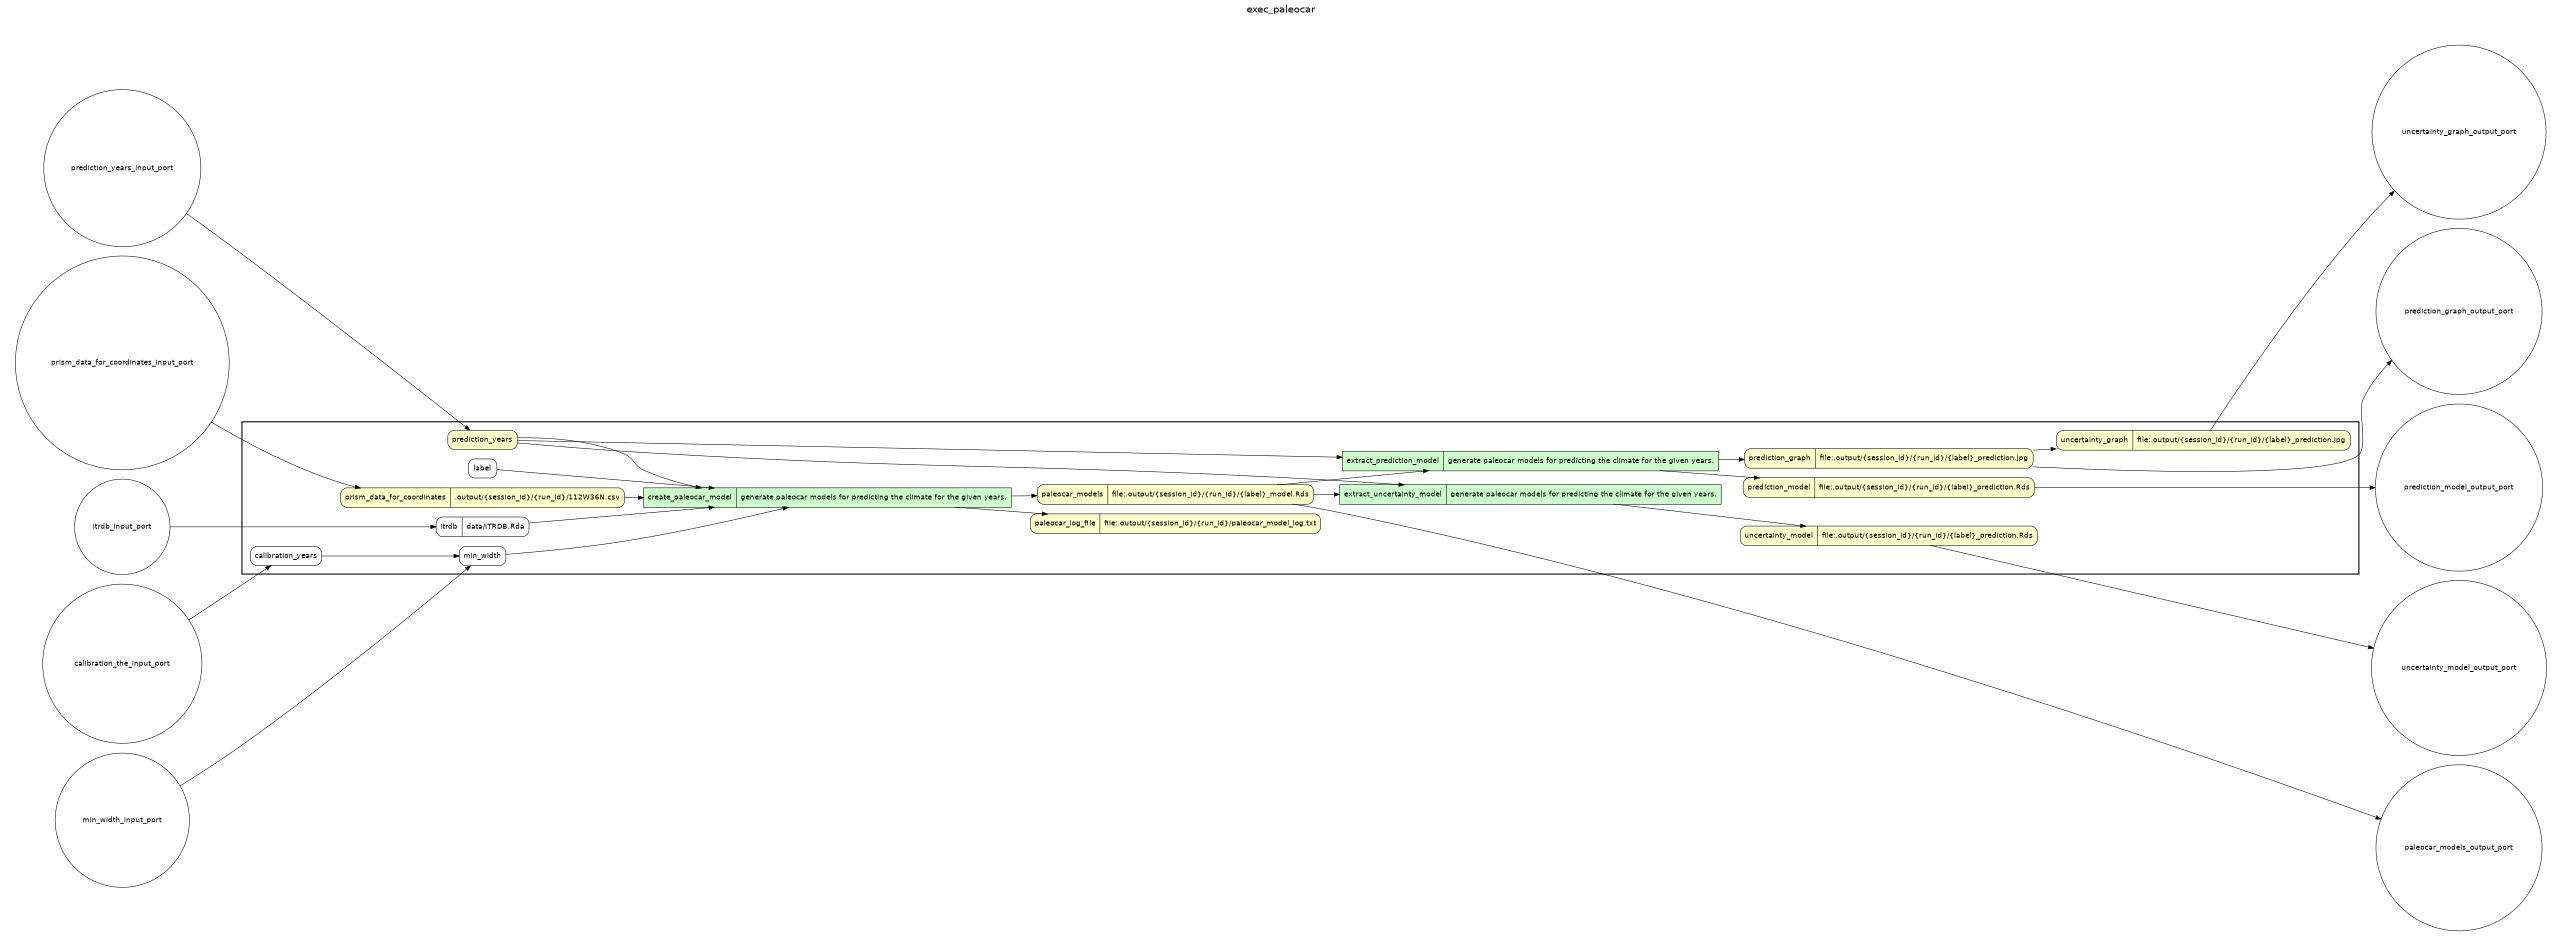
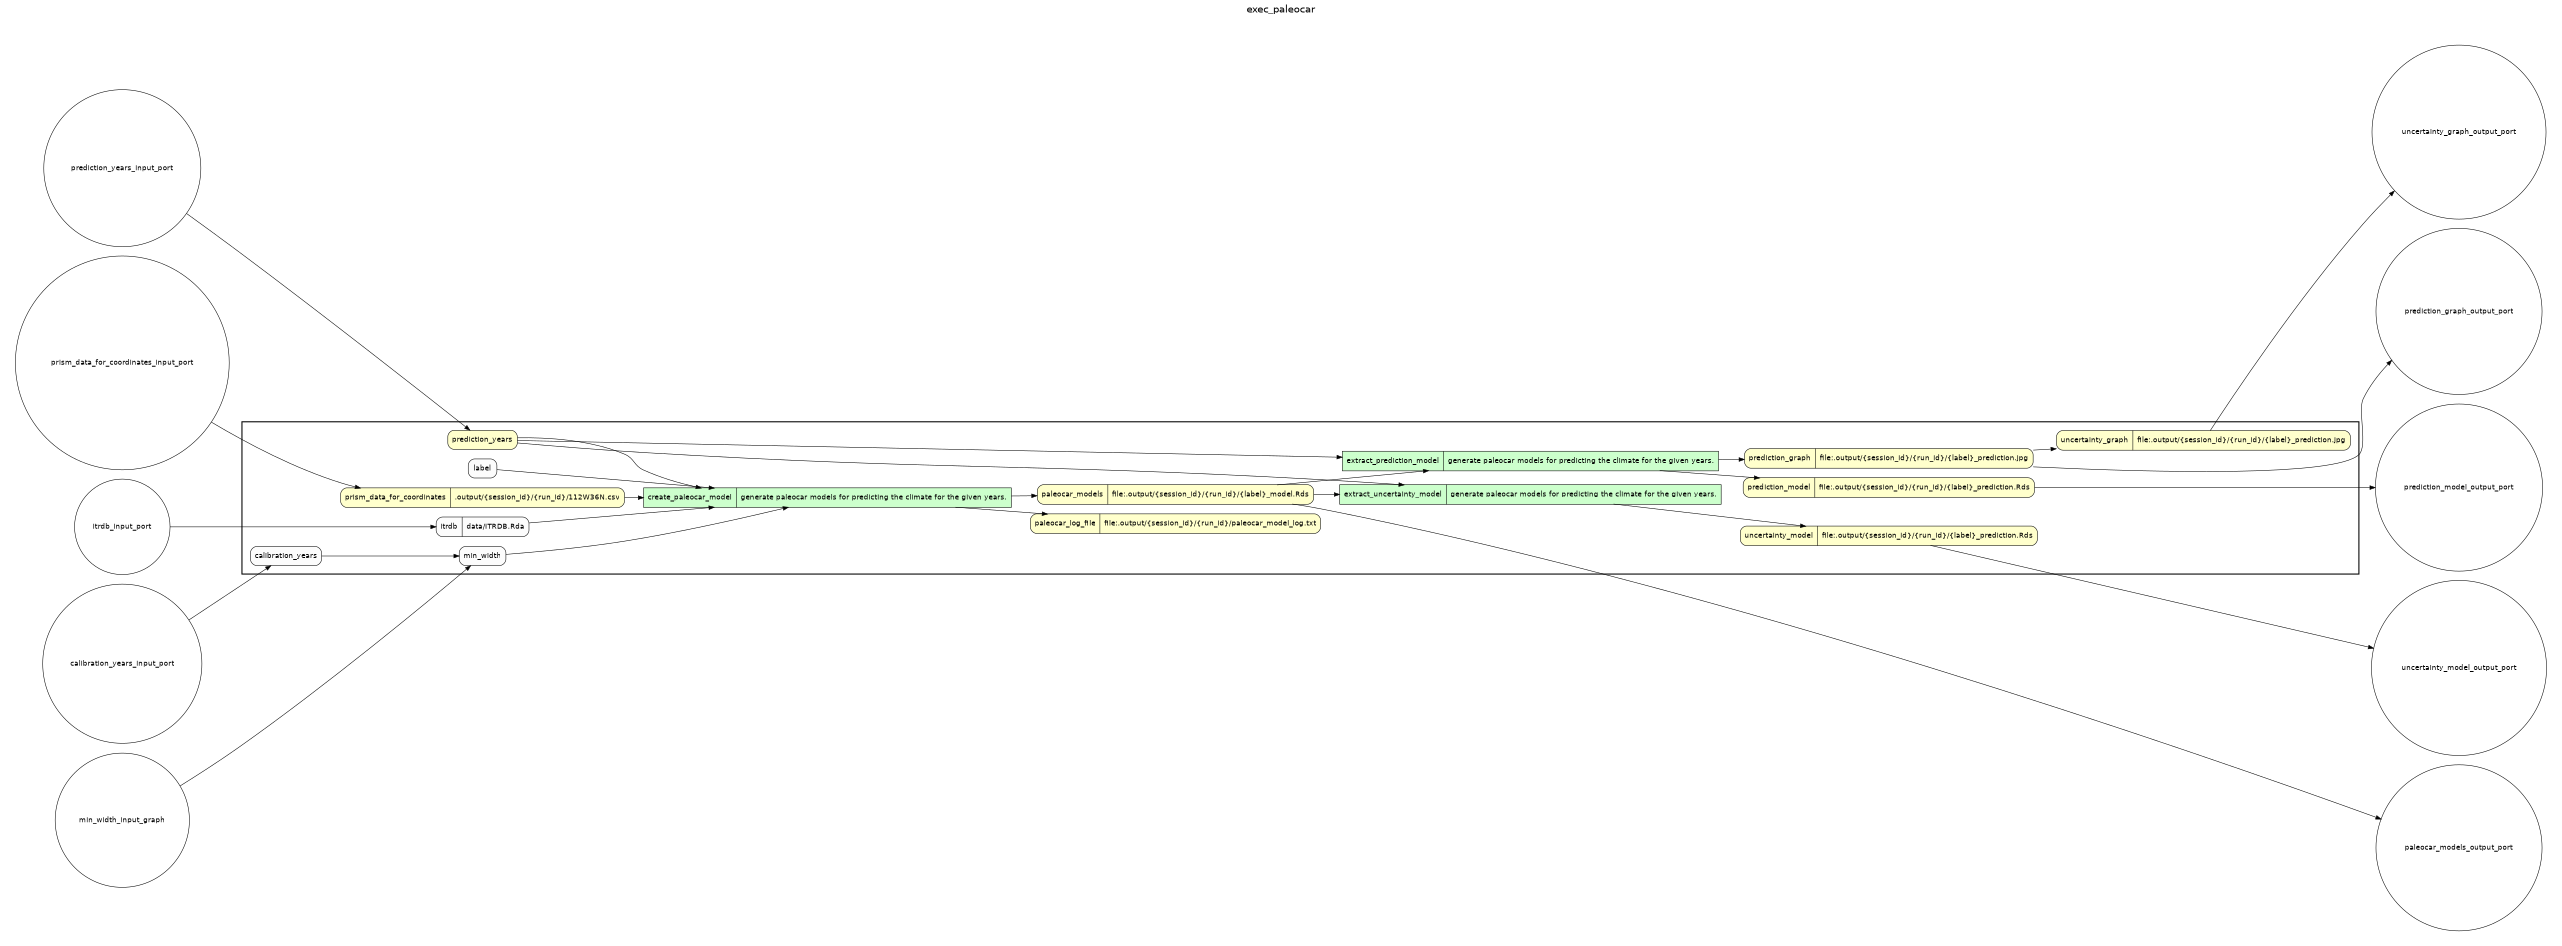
  digraph {
    fontname=Helvetica
    fontsize=18
    label=exec_paleocar
    labelloc=t
    rankdir=LR
    node [fillcolor="#FFFFFF" fontname=Helvetica peripheries=1 shape=record style="rounded,filled"]
    n1 [fillcolor="#CCFFCC" label="{<f0> create_paleocar_model |<f1> generate paleocar models for predicting the climate for the given years.}" rankdir=LR style=filled]
    n2 [fillcolor="#FFFFCC" label="{<f0> paleocar_models |<f1> file\:.output/\{session_id\}/\{run_id\}/\{label\}_model.Rds}" rankdir=LR]
    n3 [fillcolor="#FFFFCC" label="{<f0> paleocar_log_file |<f1> file\:.output/\{session_id\}/\{run_id\}/paleocar_model_log.txt}" rankdir=LR]
    n4 [fillcolor="#CCFFCC" label="{<f0> extract_prediction_model |<f1> generate paleocar models for predicting the climate for the given years.}" rankdir=LR style=filled]
    n5 [fillcolor="#FFFFCC" label="{<f0> prediction_graph |<f1> file\:.output/\{session_id\}/\{run_id\}/\{label\}_prediction.jpg}" rankdir=LR]
    n6 [fillcolor="#FFFFCC" label="{<f0> prediction_model |<f1> file\:.output/\{session_id\}/\{run_id\}/\{label\}_prediction.Rds}" rankdir=LR]
    n7 [fillcolor="#CCFFCC" label="{<f0> extract_uncertainty_model |<f1> generate paleocar models for predicting the climate for the given years.}" rankdir=LR style=filled]
    n8 [fillcolor="#FFFFCC" label="{<f0> uncertainty_model |<f1> file\:.output/\{session_id\}/\{run_id\}/\{label\}_prediction.Rds}" rankdir=LR]
    n9 [fillcolor="#FFFFCC" label="{<f0> uncertainty_graph |<f1> file\:.output/\{session_id\}/\{run_id\}/\{label\}_prediction.jpg}" rankdir=LR]
    prediction_years [fillcolor="#FFFFCC" shape=box]
    n11 [fillcolor="#FFFFCC" label="{<f0> prism_data_for_coordinates |<f1> .output/\{session_id\}/\{run_id\}/112W36N.csv}" rankdir=LR]
    label [fillcolor="#FCFCFC" shape=box]
    calibration_years [fillcolor="#FCFCFC" shape=box]
    n14 [fillcolor="#FCFCFC" label="{<f0> itrdb |<f1> data/ITRDB.Rda}" rankdir=LR]
    min_width [fillcolor="#FCFCFC" shape=box]
    prediction_years_input_port [shape=circle width=0.2]
    prism_data_for_coordinates_input_port [shape=circle width=0.2]
    itrdb_input_port [shape=circle width=0.2]
-   calibration_years_input_port [shape=circle width=0.2 label=calibration_the_input_port]
-   min_width_input_port [shape=circle width=0.2]
+   calibration_years_input_port [shape=circle width=0.2]
+   min_width_input_port [shape=circle width=0.2 label=min_width_input_graph]
    prediction_graph_output_port [shape=circle width=0.2]
    prediction_model_output_port [shape=circle width=0.2]
    uncertainty_model_output_port [shape=circle width=0.2]
    uncertainty_graph_output_port [shape=circle width=0.2]
    paleocar_models_output_port [shape=circle width=0.2]
    subgraph cluster_1 {
      color=black
      label=""
      penwidth=2
      subgraph cluster_2 {
        color=black
        label=""
        penwidth=0
        n1
        n2
        n3
        n4
        n5
        n6
        n7
        n8
        n9
        prediction_years
        n11
        label
        calibration_years
        n14
        min_width
      }
    }
    subgraph cluster_3 {
      label=""
      penwidth=0
      subgraph cluster_4 {
        label=""
        penwidth=0
        prediction_graph_output_port
        prediction_model_output_port
        uncertainty_model_output_port
        uncertainty_graph_output_port
        paleocar_models_output_port
      }
    }
    subgraph cluster_5 {
      label=""
      penwidth=0
      subgraph cluster_6 {
        label=""
        penwidth=0
        prediction_years_input_port
        prism_data_for_coordinates_input_port
        itrdb_input_port
        calibration_years_input_port
        min_width_input_port
      }
    }
    n1 -> n2
    n1 -> n3
    n2 -> n4
    n2 -> n7
    n2 -> paleocar_models_output_port
    n4 -> n5
    n4 -> n6
    n5 -> n9
    n5 -> prediction_graph_output_port
    n6 -> prediction_model_output_port
    n7 -> n8
    n8 -> uncertainty_model_output_port
    n9 -> uncertainty_graph_output_port
    prediction_years -> n1
    prediction_years -> n4
    prediction_years -> n7
    n11 -> n1
    label -> n1
    calibration_years -> min_width
    n14 -> n1
    min_width -> n1
    prediction_years_input_port -> prediction_years
    prism_data_for_coordinates_input_port -> n11
    itrdb_input_port -> n14
    calibration_years_input_port -> calibration_years
    min_width_input_port -> min_width
  }
